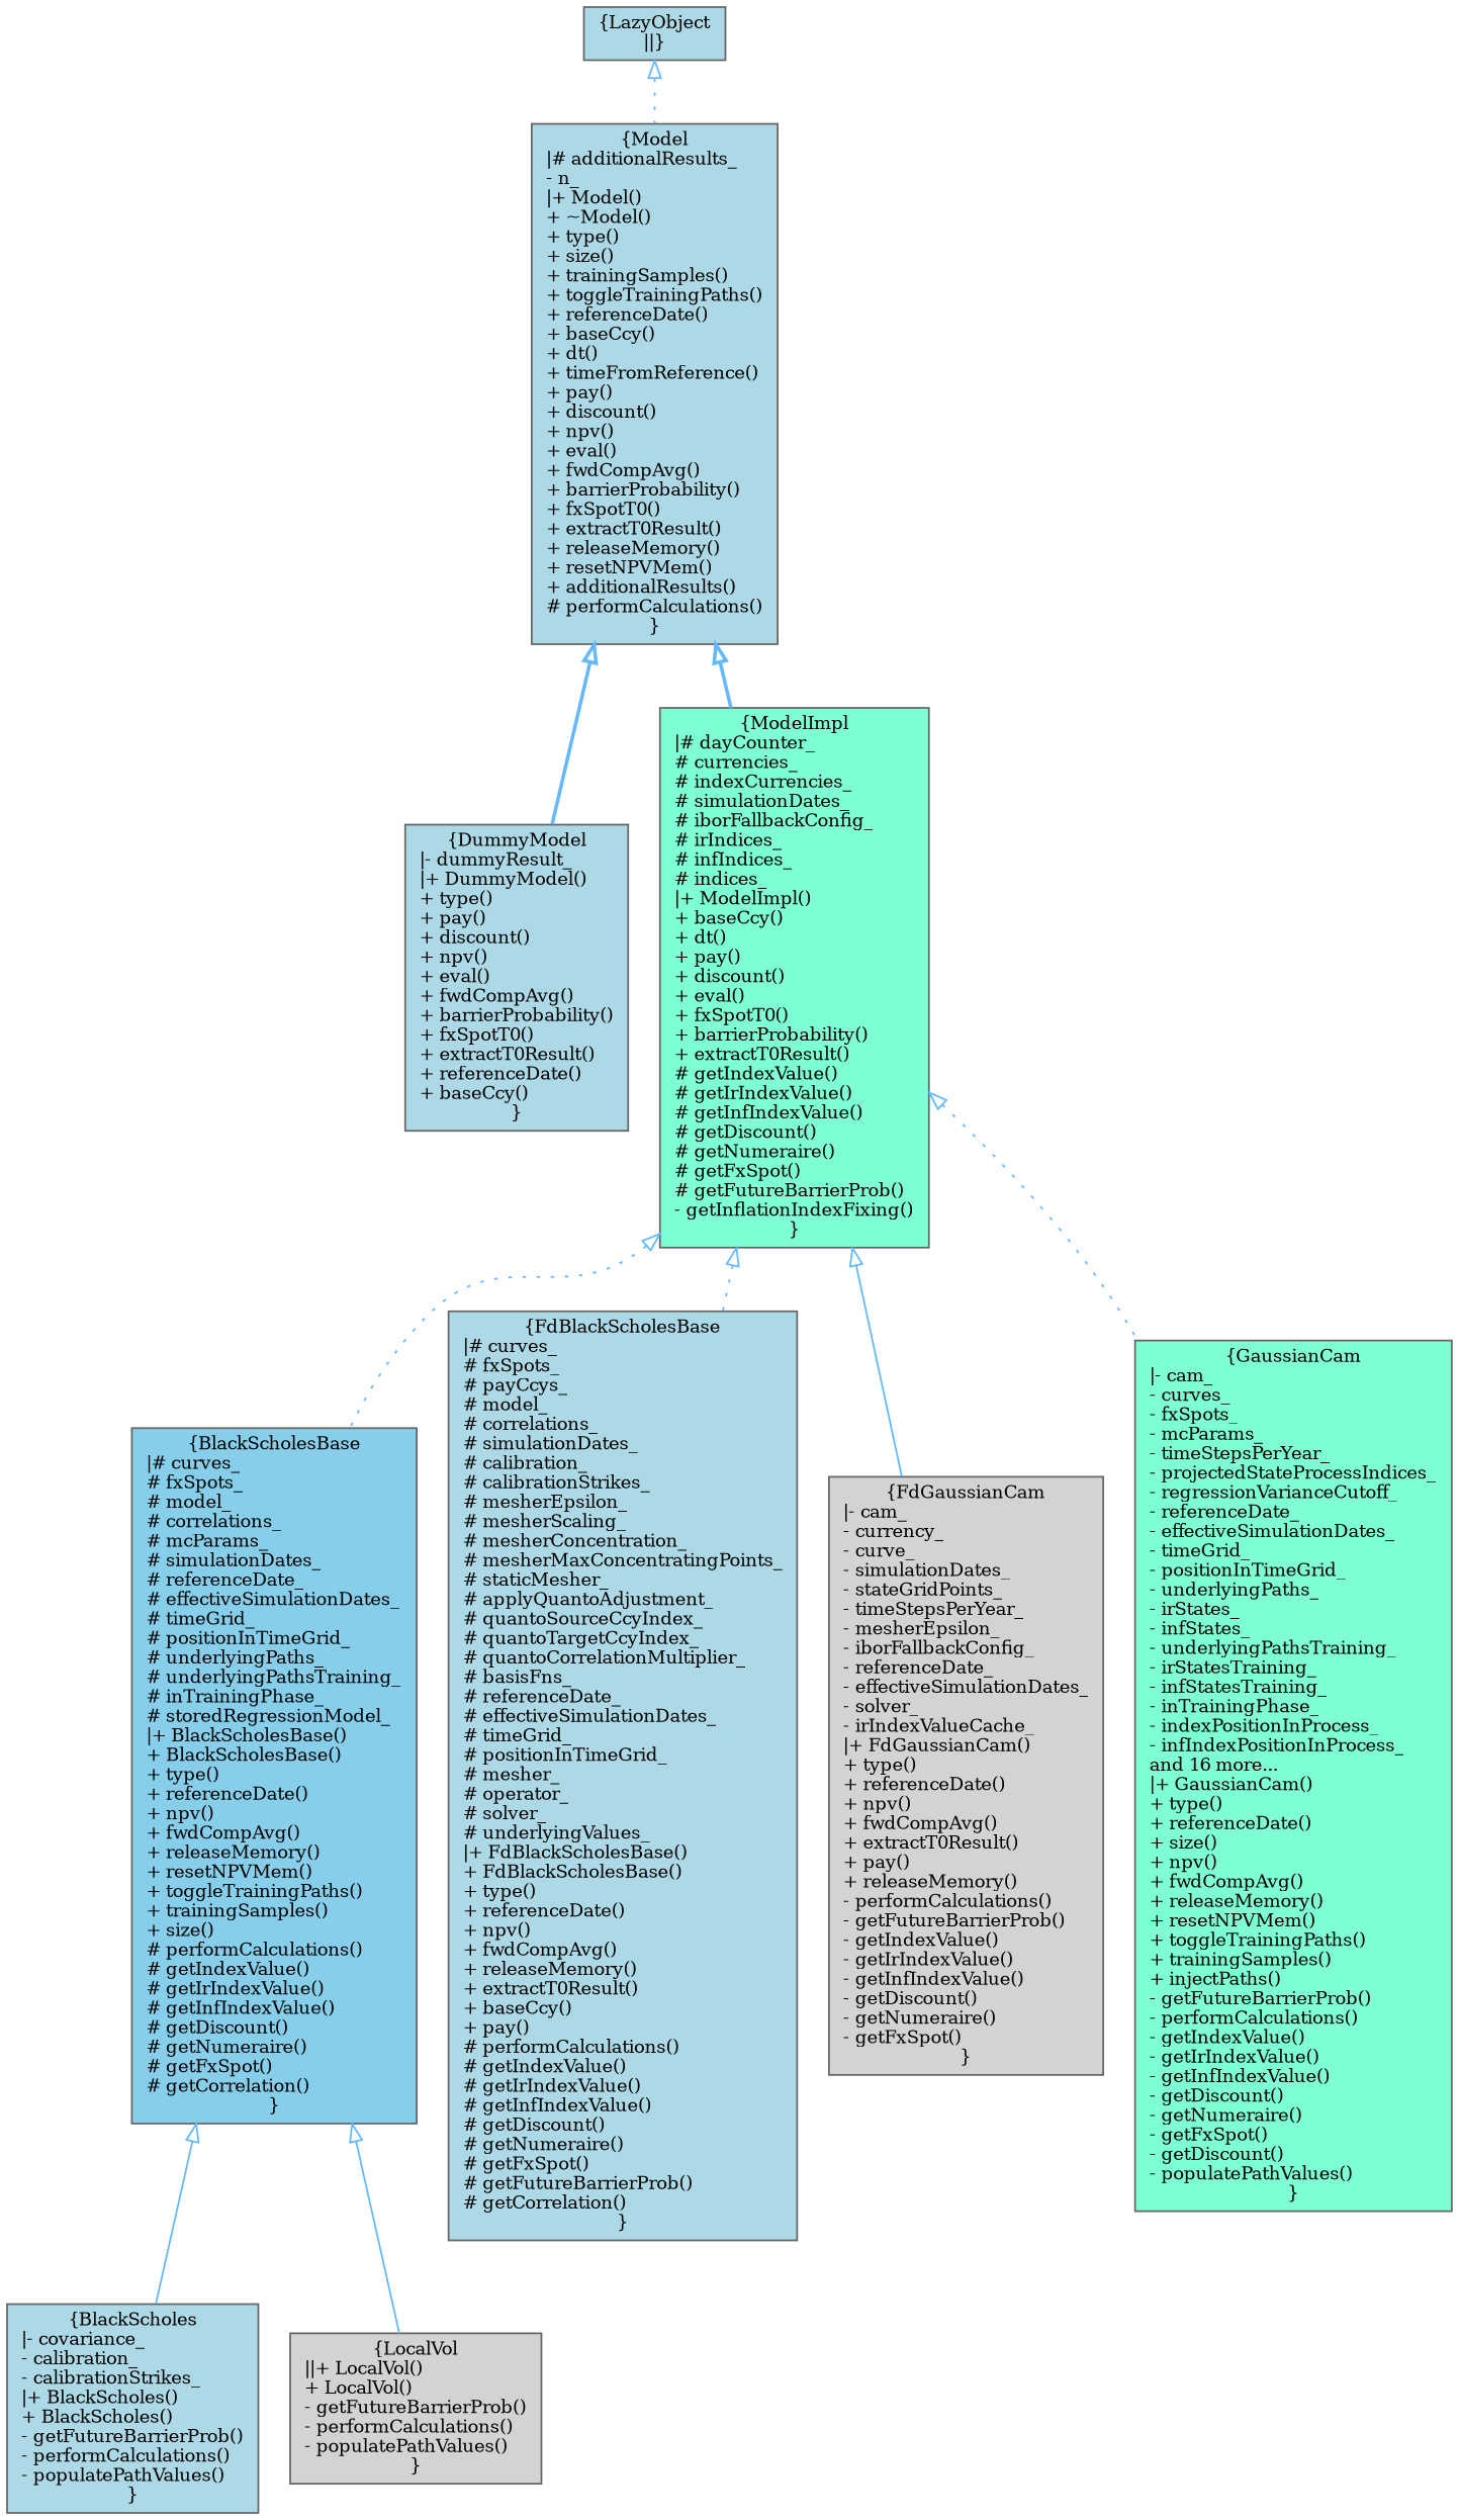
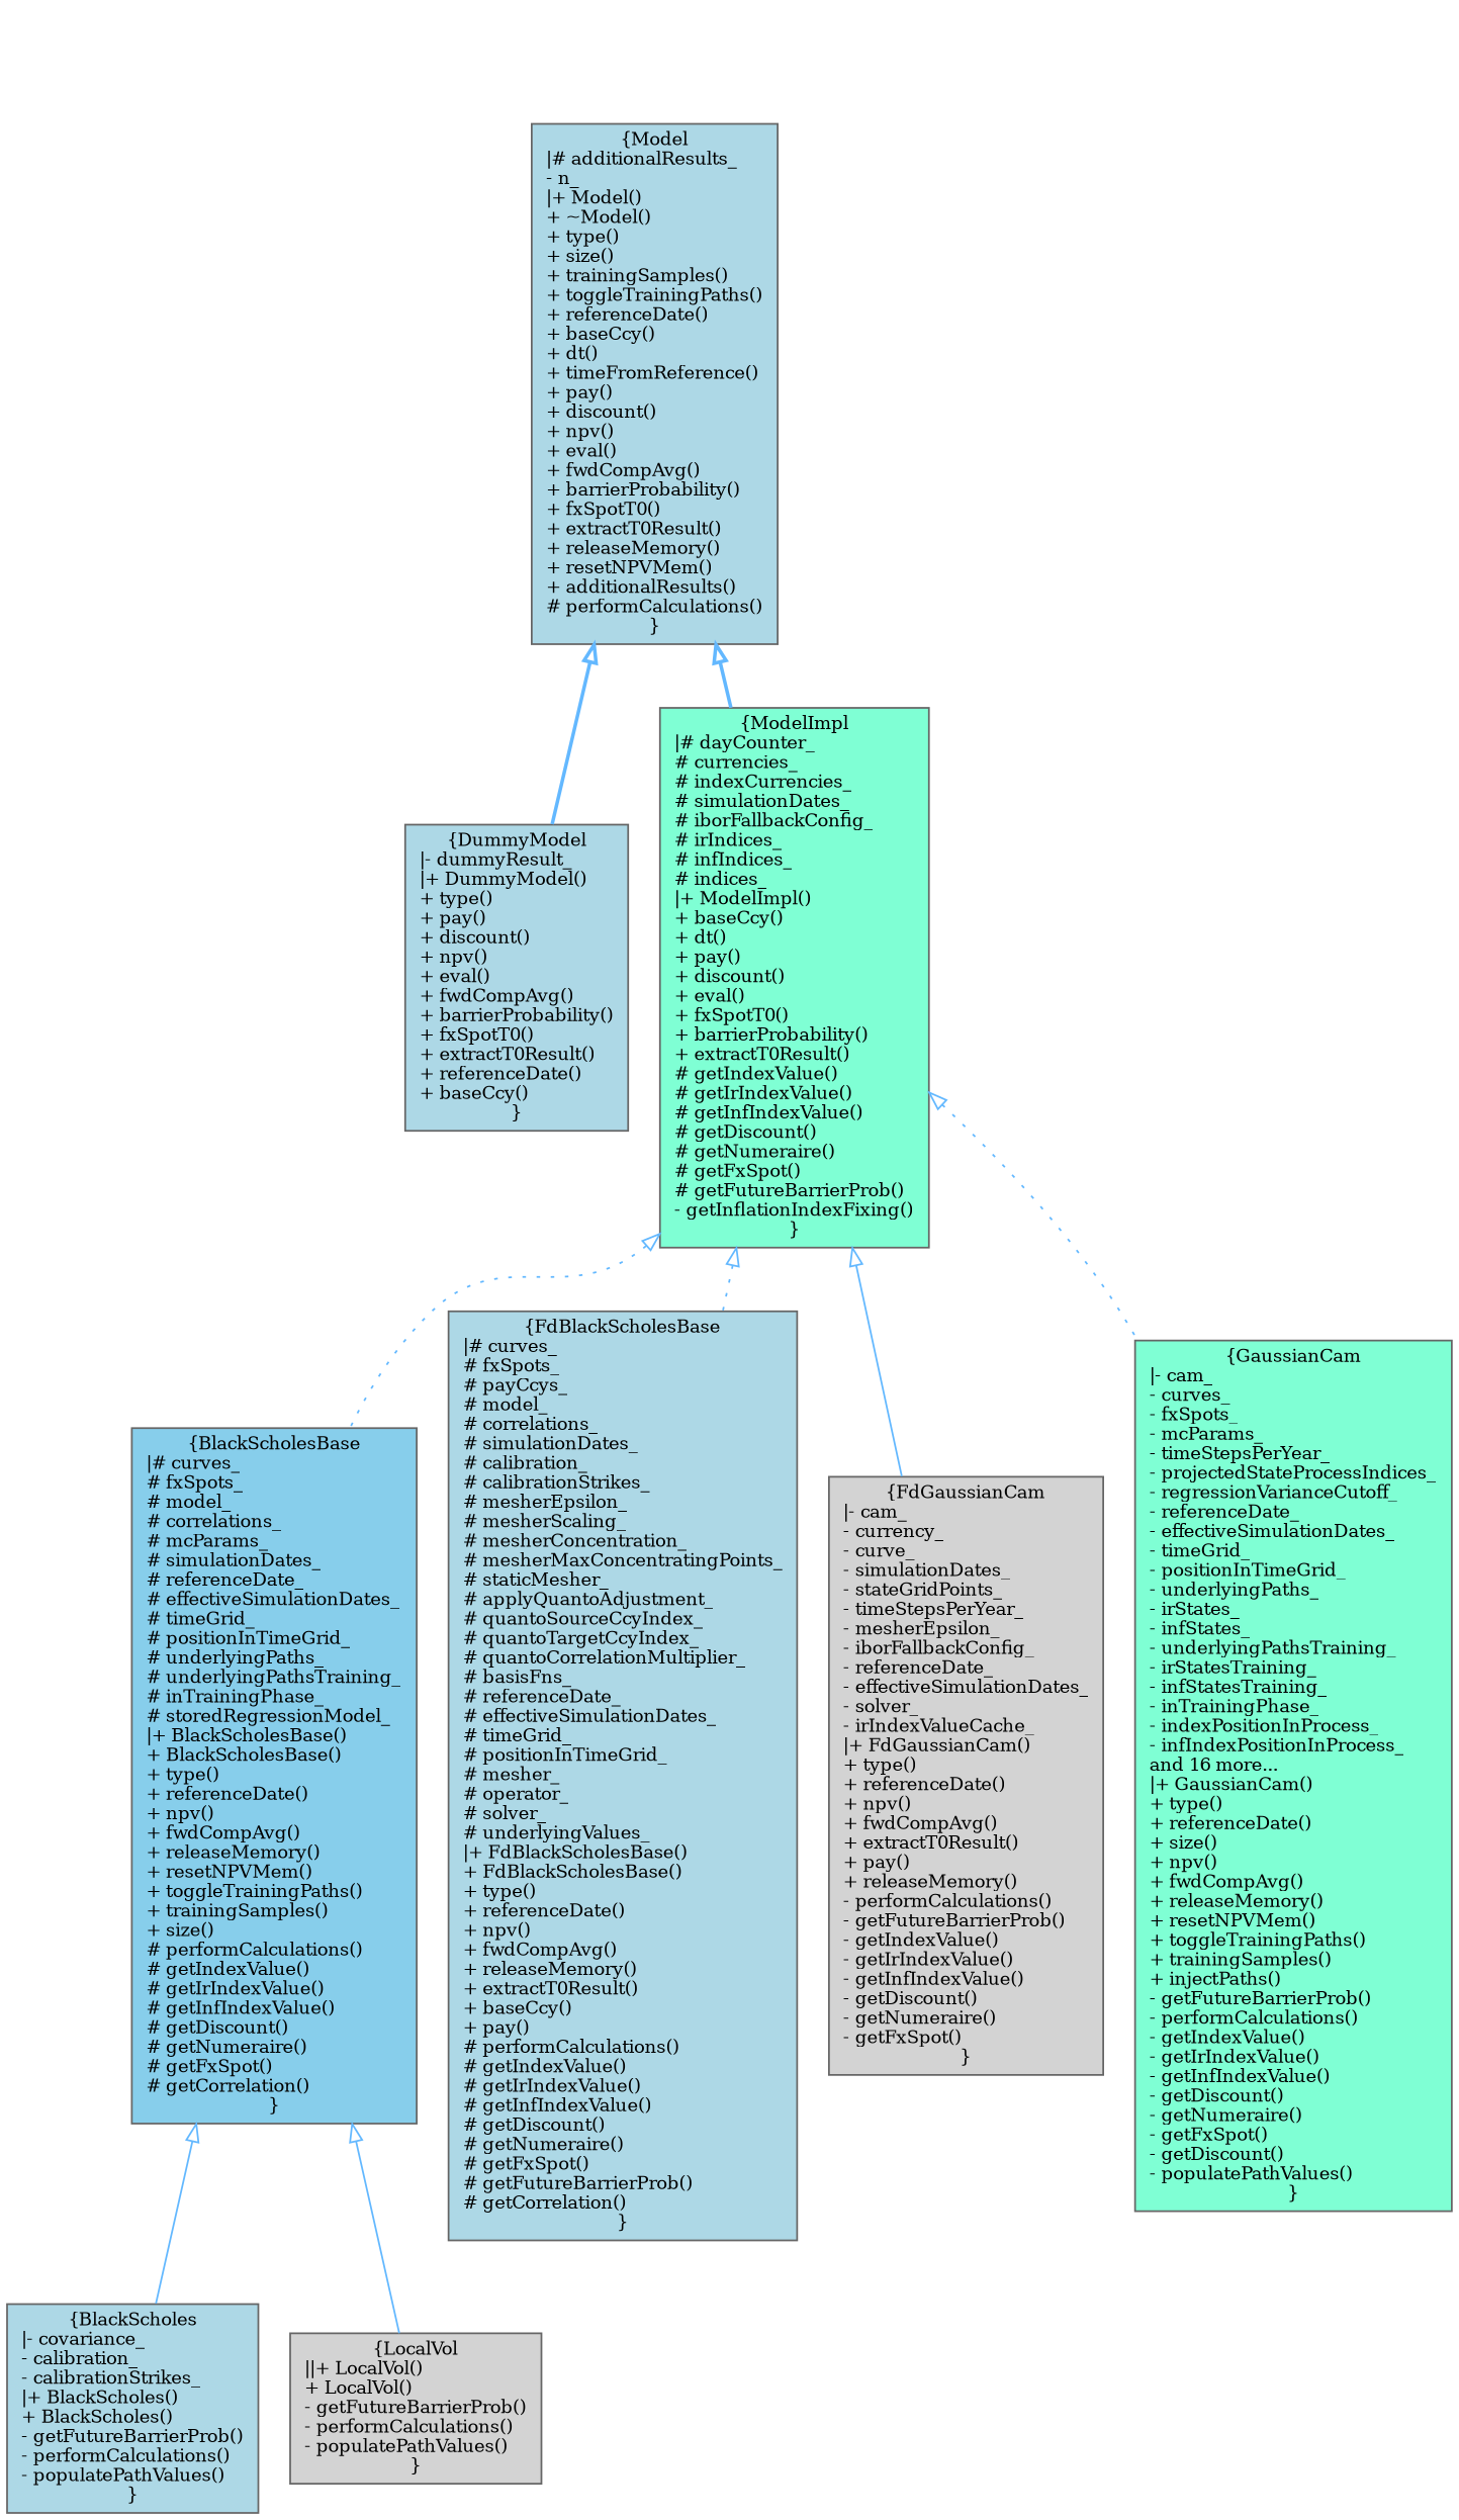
  digraph {
    fontname="DejaVu Serif"
    node [color=gray40 fillcolor=lightblue fontname="DejaVu Serif" fontsize=10 shape=box style=filled]
    edge [arrowtail=onormal color=steelblue1 dir=back fontname="DejaVu Serif" fontsize=10 labelfontname=Helvetica labelfontsize=10 style=dotted]
    n1 [fontcolor=black height=0.2 label="{Model\n|# additionalResults_\l- n_\l|+ Model()\l+ ~Model()\l+ type()\l+ size()\l+ trainingSamples()\l+ toggleTrainingPaths()\l+ referenceDate()\l+ baseCcy()\l+ dt()\l+ timeFromReference()\l+ pay()\l+ discount()\l+ npv()\l+ eval()\l+ fwdCompAvg()\l+ barrierProbability()\l+ fxSpotT0()\l+ extractT0Result()\l+ releaseMemory()\l+ resetNPVMem()\l+ additionalResults()\l# performCalculations()\l}" width=0.4]
    n2 [height=0.2 label="{DummyModel\n|- dummyResult_\l|+ DummyModel()\l+ type()\l+ pay()\l+ discount()\l+ npv()\l+ eval()\l+ fwdCompAvg()\l+ barrierProbability()\l+ fxSpotT0()\l+ extractT0Result()\l+ referenceDate()\l+ baseCcy()\l}" width=0.4]
    n3 [fillcolor=aquamarine height=0.2 label="{ModelImpl\n|# dayCounter_\l# currencies_\l# indexCurrencies_\l# simulationDates_\l# iborFallbackConfig_\l# irIndices_\l# infIndices_\l# indices_\l|+ ModelImpl()\l+ baseCcy()\l+ dt()\l+ pay()\l+ discount()\l+ eval()\l+ fxSpotT0()\l+ barrierProbability()\l+ extractT0Result()\l# getIndexValue()\l# getIrIndexValue()\l# getInfIndexValue()\l# getDiscount()\l# getNumeraire()\l# getFxSpot()\l# getFutureBarrierProb()\l- getInflationIndexFixing()\l}" width=0.4]
-   n4 [height=0.2 label="{LazyObject\n||}" width=0.4]
    n5 [fillcolor=skyblue height=0.2 label="{BlackScholesBase\n|# curves_\l# fxSpots_\l# model_\l# correlations_\l# mcParams_\l# simulationDates_\l# referenceDate_\l# effectiveSimulationDates_\l# timeGrid_\l# positionInTimeGrid_\l# underlyingPaths_\l# underlyingPathsTraining_\l# inTrainingPhase_\l# storedRegressionModel_\l|+ BlackScholesBase()\l+ BlackScholesBase()\l+ type()\l+ referenceDate()\l+ npv()\l+ fwdCompAvg()\l+ releaseMemory()\l+ resetNPVMem()\l+ toggleTrainingPaths()\l+ trainingSamples()\l+ size()\l# performCalculations()\l# getIndexValue()\l# getIrIndexValue()\l# getInfIndexValue()\l# getDiscount()\l# getNumeraire()\l# getFxSpot()\l# getCorrelation()\l}" width=0.4]
    n6 [height=0.2 label="{FdBlackScholesBase\n|# curves_\l# fxSpots_\l# payCcys_\l# model_\l# correlations_\l# simulationDates_\l# calibration_\l# calibrationStrikes_\l# mesherEpsilon_\l# mesherScaling_\l# mesherConcentration_\l# mesherMaxConcentratingPoints_\l# staticMesher_\l# applyQuantoAdjustment_\l# quantoSourceCcyIndex_\l# quantoTargetCcyIndex_\l# quantoCorrelationMultiplier_\l# basisFns_\l# referenceDate_\l# effectiveSimulationDates_\l# timeGrid_\l# positionInTimeGrid_\l# mesher_\l# operator_\l# solver_\l# underlyingValues_\l|+ FdBlackScholesBase()\l+ FdBlackScholesBase()\l+ type()\l+ referenceDate()\l+ npv()\l+ fwdCompAvg()\l+ releaseMemory()\l+ extractT0Result()\l+ baseCcy()\l+ pay()\l# performCalculations()\l# getIndexValue()\l# getIrIndexValue()\l# getInfIndexValue()\l# getDiscount()\l# getNumeraire()\l# getFxSpot()\l# getFutureBarrierProb()\l# getCorrelation()\l}" width=0.4]
    n7 [fillcolor=lightgrey height=0.2 label="{FdGaussianCam\n|- cam_\l- currency_\l- curve_\l- simulationDates_\l- stateGridPoints_\l- timeStepsPerYear_\l- mesherEpsilon_\l- iborFallbackConfig_\l- referenceDate_\l- effectiveSimulationDates_\l- solver_\l- irIndexValueCache_\l|+ FdGaussianCam()\l+ type()\l+ referenceDate()\l+ npv()\l+ fwdCompAvg()\l+ extractT0Result()\l+ pay()\l+ releaseMemory()\l- performCalculations()\l- getFutureBarrierProb()\l- getIndexValue()\l- getIrIndexValue()\l- getInfIndexValue()\l- getDiscount()\l- getNumeraire()\l- getFxSpot()\l}" width=0.4]
    n8 [fillcolor=aquamarine height=0.2 label="{GaussianCam\n|- cam_\l- curves_\l- fxSpots_\l- mcParams_\l- timeStepsPerYear_\l- projectedStateProcessIndices_\l- regressionVarianceCutoff_\l- referenceDate_\l- effectiveSimulationDates_\l- timeGrid_\l- positionInTimeGrid_\l- underlyingPaths_\l- irStates_\l- infStates_\l- underlyingPathsTraining_\l- irStatesTraining_\l- infStatesTraining_\l- inTrainingPhase_\l- indexPositionInProcess_\l- infIndexPositionInProcess_\land 16 more...\l|+ GaussianCam()\l+ type()\l+ referenceDate()\l+ size()\l+ npv()\l+ fwdCompAvg()\l+ releaseMemory()\l+ resetNPVMem()\l+ toggleTrainingPaths()\l+ trainingSamples()\l+ injectPaths()\l- getFutureBarrierProb()\l- performCalculations()\l- getIndexValue()\l- getIrIndexValue()\l- getInfIndexValue()\l- getDiscount()\l- getNumeraire()\l- getFxSpot()\l- getDiscount()\l- populatePathValues()\l}" width=0.4]
    n9 [height=0.2 label="{BlackScholes\n|- covariance_\l- calibration_\l- calibrationStrikes_\l|+ BlackScholes()\l+ BlackScholes()\l- getFutureBarrierProb()\l- performCalculations()\l- populatePathValues()\l}" width=0.4]
    n10 [fillcolor=lightgrey height=0.2 label="{LocalVol\n||+ LocalVol()\l+ LocalVol()\l- getFutureBarrierProb()\l- performCalculations()\l- populatePathValues()\l}" width=0.4]
    n1 -> n2 [style=bold]
    n1 -> n3 [style=bold]
    n3 -> n5
    n3 -> n6
    n3 -> n7 [style=solid]
    n3 -> n8
-   n4 -> n1
    n5 -> n9 [style=solid]
    n5 -> n10 [style=solid]
  }
